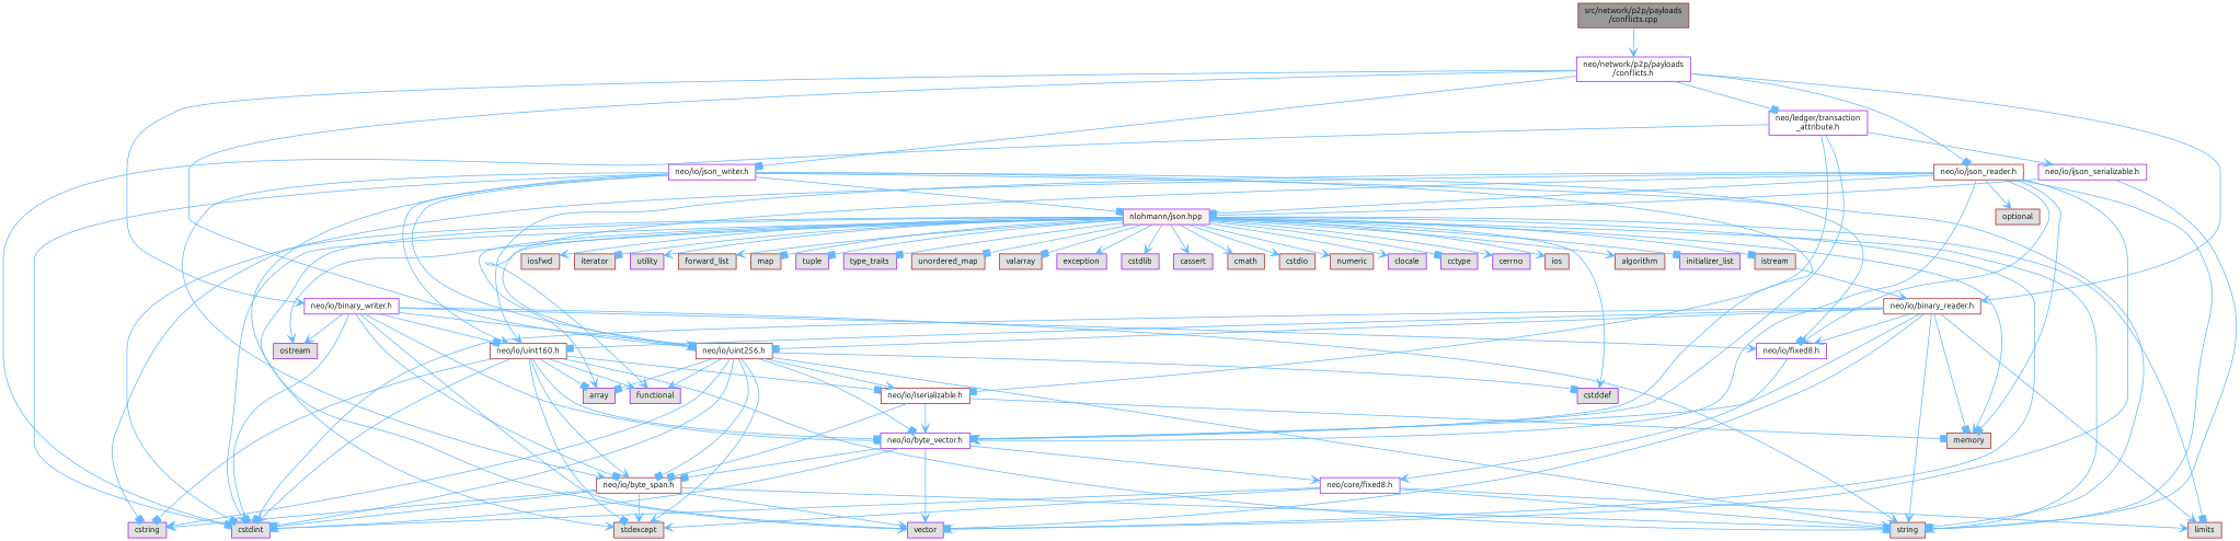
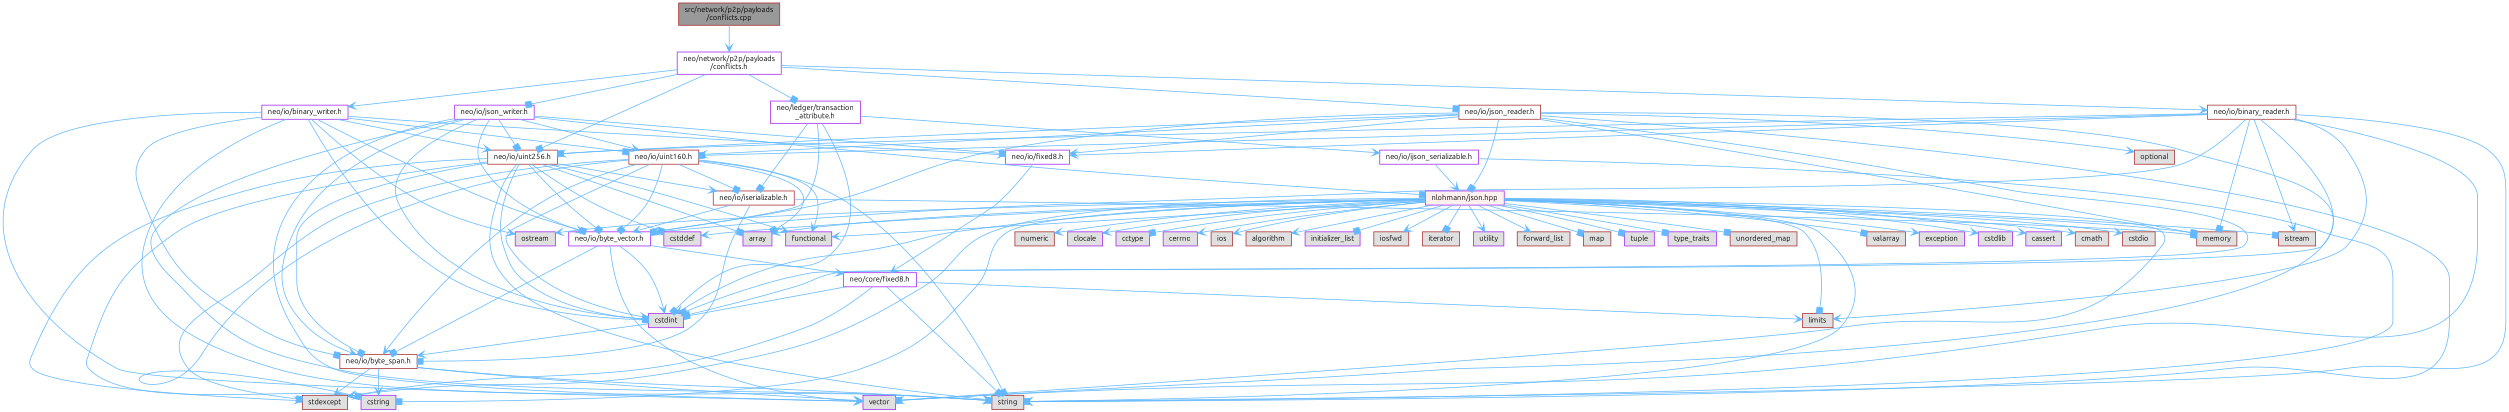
  digraph {
    fontname=Ubuntu
    node [color=purple fillcolor="#E0E0E0" fontname=Ubuntu fontsize=10 shape=box style=filled]
    edge [arrowhead=vee color=steelblue1 fontname=Ubuntu fontsize=10 labelfontname=Helvetica labelfontsize=10 style=solid]
    n1 [color=brown fillcolor=grey60 fontcolor=black height=0.2 label="src/network/p2p/payloads\l/conflicts.cpp" width=0.4]
    n2 [fillcolor=white height=0.2 label="neo/network/p2p/payloads\l/conflicts.h" width=0.4]
    n3 [color=brown fillcolor=white height=0.2 label="neo/io/binary_reader.h" width=0.4]
    n4 [color=brown fillcolor=white height=0.2 label="neo/io/uint256.h" width=0.4]
    n5 [fillcolor=white height=0.2 label="neo/io/binary_writer.h" width=0.4]
    n6 [color=brown fillcolor=white height=0.2 label="neo/io/json_reader.h" width=0.4]
    n7 [fillcolor=white height=0.2 label="neo/io/json_writer.h" width=0.4]
    n8 [fillcolor=white height=0.2 label="neo/ledger/transaction\l_attribute.h" width=0.4]
    n9 [fillcolor=white height=0.2 label="neo/io/byte_vector.h" width=0.4]
    n10 [height=0.2 label=cstdint width=0.4]
    n11 [color=brown height=0.2 label=string width=0.4]
    n12 [height=0.2 label=vector width=0.4]
    n13 [fillcolor=white height=0.2 label="neo/io/fixed8.h" width=0.4]
    n14 [color=brown height=0.2 label=limits width=0.4]
    n15 [color=brown fillcolor=white height=0.2 label="neo/io/uint160.h" width=0.4]
    n16 [color=brown height=0.2 label=memory width=0.4]
    n17 [color=brown height=0.2 label=istream width=0.4]
    n18 [color=brown fillcolor=white height=0.2 label="neo/io/byte_span.h" width=0.4]
    n19 [height=0.2 label=cstring width=0.4]
    n20 [color=brown height=0.2 label=stdexcept width=0.4]
    n21 [color=brown fillcolor=white height=0.2 label="neo/io/iserializable.h" width=0.4]
    n22 [height=0.2 label=array width=0.4]
    n23 [height=0.2 label=functional width=0.4]
    n24 [height=0.2 label=cstddef width=0.4]
    n25 [height=0.2 label=ostream width=0.4]
    n26 [fillcolor="#FFF0F0" height=0.2 label="nlohmann/json.hpp" width=0.4]
    n27 [color=brown height=0.2 label=optional width=0.4]
    n28 [fillcolor=white height=0.2 label="neo/io/ijson_serializable.h" width=0.4]
    n29 [fillcolor=white height=0.2 label="neo/core/fixed8.h" width=0.4]
    n30 [color=brown height=0.2 label=algorithm width=0.4]
    n31 [height=0.2 label=initializer_list width=0.4]
    n32 [color=brown height=0.2 label=iosfwd width=0.4]
    n33 [color=brown height=0.2 label=iterator width=0.4]
    n34 [height=0.2 label=utility width=0.4]
    n35 [color=brown height=0.2 label=forward_list width=0.4]
    n36 [color=brown height=0.2 label=map width=0.4]
    n37 [height=0.2 label=tuple width=0.4]
    n38 [height=0.2 label=type_traits width=0.4]
    n39 [color=brown height=0.2 label=unordered_map width=0.4]
    n40 [color=brown height=0.2 label=valarray width=0.4]
    n41 [height=0.2 label=exception width=0.4]
    n42 [height=0.2 label=cstdlib width=0.4]
    n43 [height=0.2 label=cassert width=0.4]
    n44 [color=brown height=0.2 label=cmath width=0.4]
    n45 [color=brown height=0.2 label=cstdio width=0.4]
    n46 [color=brown height=0.2 label=numeric width=0.4]
    n47 [height=0.2 label=clocale width=0.4]
    n48 [height=0.2 label=cctype width=0.4]
    n49 [height=0.2 label=cerrno width=0.4]
    n50 [color=brown height=0.2 label=ios width=0.4]
    n1 -> n2
    n2 -> n3
    n2 -> n4 [arrowhead=box]
    n2 -> n5
    n2 -> n6 [arrowhead=box]
    n2 -> n7 [arrowhead=box]
    n2 -> n8 [arrowhead=box]
    n3 -> n4 [arrowhead=box]
    n3 -> n9 [arrowhead=box]
    n3 -> n10 [arrowhead=box]
    n3 -> n11
    n3 -> n12 [arrowhead=box]
    n3 -> n13
    n3 -> n14
    n3 -> n15 [arrowhead=box]
    n3 -> n16 [arrowhead=box]
-   n17 -> n3
+   n3 -> n17
    n4 -> n9 [arrowhead=box]
    n4 -> n10 [arrowhead=box]
    n4 -> n11
    n4 -> n18 [arrowhead=box]
    n4 -> n19
    n4 -> n20
    n4 -> n21
    n4 -> n22 [arrowhead=box]
    n4 -> n23
    n4 -> n24 [arrowhead=box]
    n5 -> n4
    n5 -> n9 [arrowhead=box]
    n5 -> n10 [arrowhead=box]
    n5 -> n11
    n5 -> n12
    n5 -> n13
    n5 -> n15 [arrowhead=box]
    n5 -> n18 [arrowhead=box]
    n5 -> n25
    n6 -> n4
    n6 -> n9
    n6 -> n10 [arrowhead=box]
    n6 -> n11
    n6 -> n12
    n6 -> n13
    n6 -> n15
    n6 -> n16 [arrowhead=box]
    n6 -> n26 [arrowhead=box]
    n6 -> n27
    n7 -> n4 [arrowhead=box]
    n7 -> n9
    n7 -> n10 [arrowhead=box]
    n7 -> n11 [arrowhead=box]
    n7 -> n12
    n7 -> n13 [arrowhead=box]
    n7 -> n15
    n7 -> n18
    n7 -> n26 [arrowhead=box]
    n8 -> n9
    n8 -> n10 [arrowhead=box]
    n8 -> n21 [arrowhead=box]
    n8 -> n28
    n9 -> n10
    n9 -> n12
    n9 -> n18 [arrowhead=box]
    n9 -> n29
    n13 -> n29
    n15 -> n9 [arrowhead=box]
    n15 -> n10
    n15 -> n11 [arrowhead=box]
    n15 -> n18
    n15 -> n19 [arrowhead=box]
    n15 -> n20 [arrowhead=box]
    n15 -> n21 [arrowhead=box]
    n15 -> n22 [arrowhead=box]
    n15 -> n23
-   n18 -> n10
+   n10 -> n18
    n18 -> n11
    n18 -> n12
    n18 -> n19
    n18 -> n20
    n21 -> n9
    n21 -> n16 [arrowhead=box]
    n21 -> n18 [arrowhead=box]
    n26 -> n10
    n26 -> n11 [arrowhead=box]
    n26 -> n12 [arrowhead=box]
    n26 -> n14 [arrowhead=box]
-   n26 -> n16
+   n26 -> n16 [arrowhead=box]
    n26 -> n17 [arrowhead=box]
    n26 -> n19 [arrowhead=box]
    n26 -> n20
    n26 -> n22
    n26 -> n23
    n26 -> n24
    n26 -> n25
    n26 -> n30
    n26 -> n31 [arrowhead=box]
    n26 -> n32
    n26 -> n33 [arrowhead=box]
    n26 -> n34
    n26 -> n35
    n26 -> n36 [arrowhead=box]
    n26 -> n37 [arrowhead=box]
    n26 -> n38 [arrowhead=box]
    n26 -> n39 [arrowhead=box]
    n26 -> n40 [arrowhead=box]
    n26 -> n41
    n26 -> n42
    n26 -> n43
    n26 -> n44
    n26 -> n45
    n26 -> n46
    n26 -> n47
    n26 -> n48 [arrowhead=box]
    n26 -> n49
    n26 -> n50
    n28 -> n11
    n28 -> n26
    n29 -> n10 [arrowhead=box]
    n29 -> n11 [arrowhead=box]
    n29 -> n14
    n29 -> n20
  }
